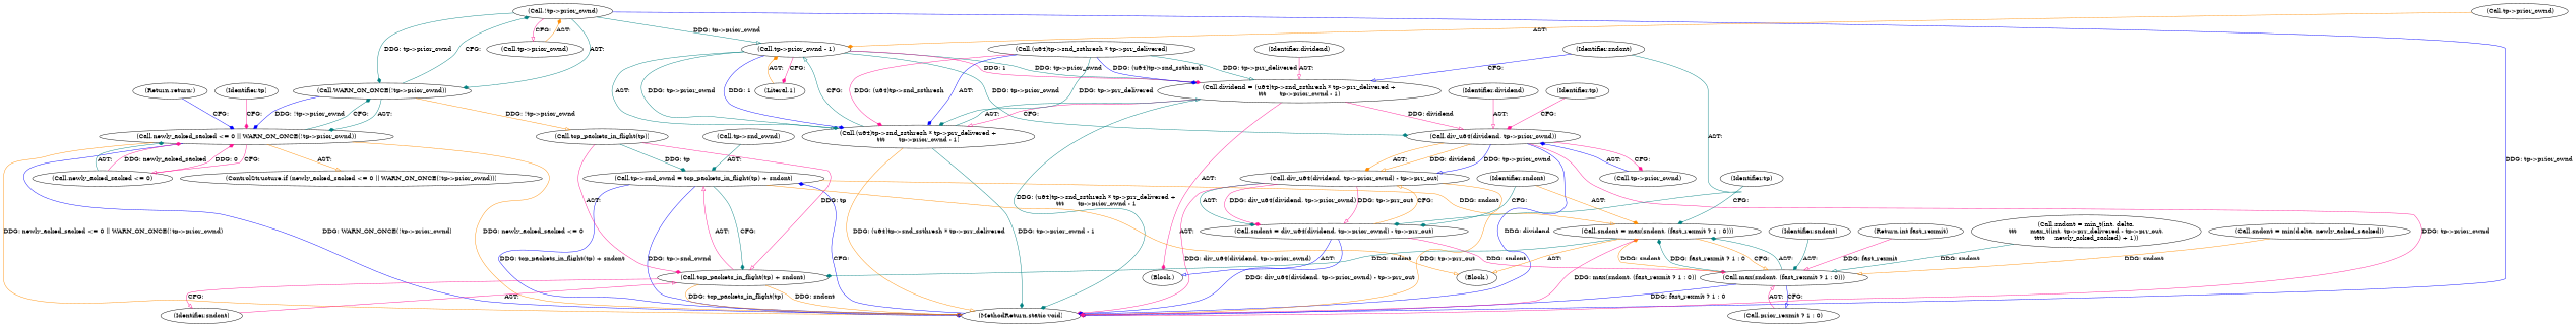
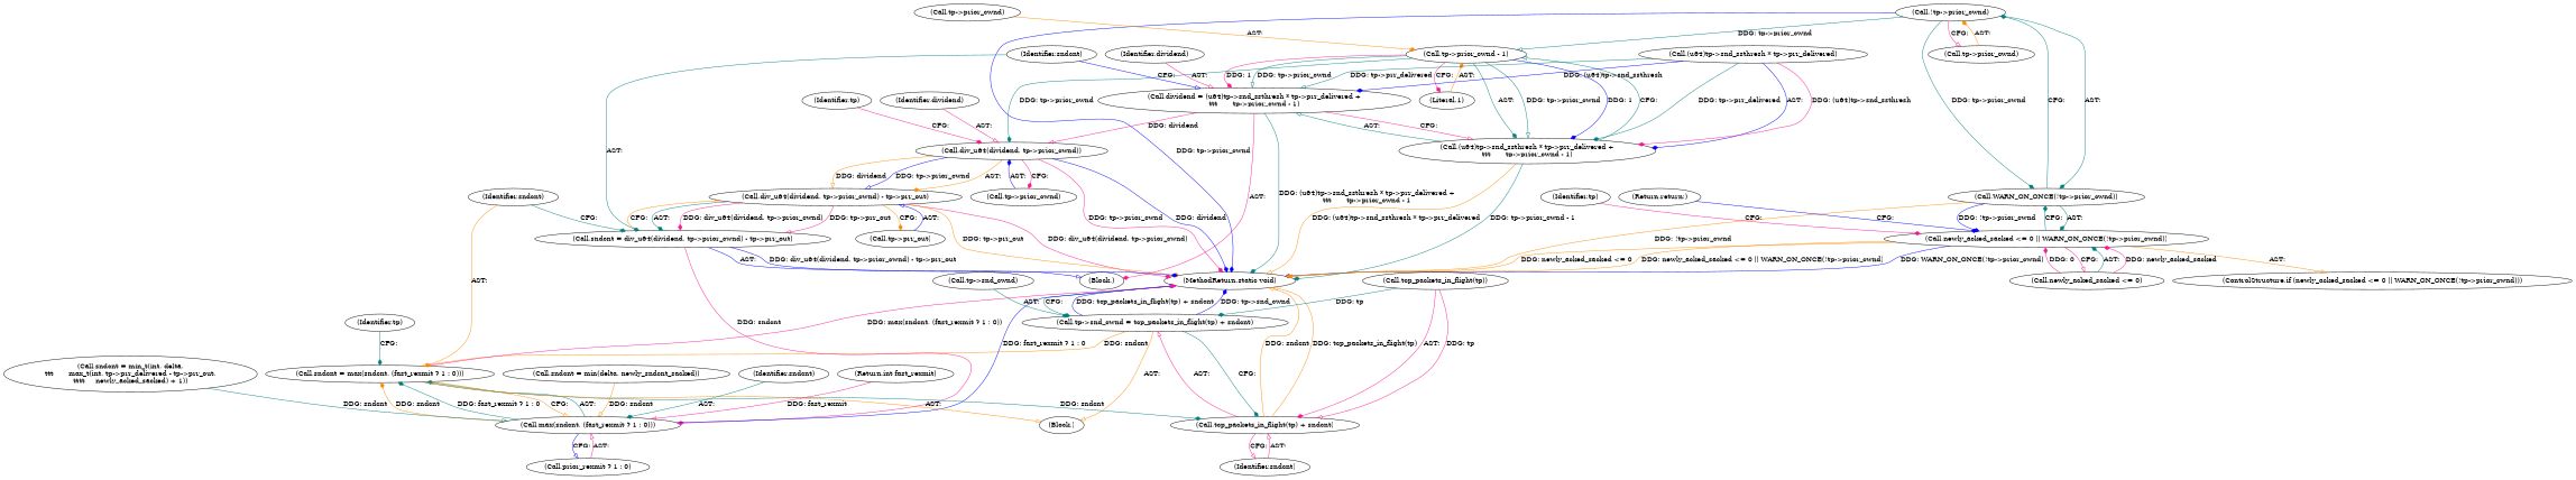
  digraph {
    edge [arrowhead=diamond color=teal]
    n1 [label="(Call,!tp->prior_cwnd)"]
    n2 [label="(Call,WARN_ON_ONCE(!tp->prior_cwnd))"]
    n3 [label="(Call,tp->prior_cwnd - 1)"]
    n4 [label="(MethodReturn,static void)"]
    n5 [label="(Call,tp->prior_cwnd)"]
    n6 [label="(Call,newly_acked_sacked <= 0 || WARN_ON_ONCE(!tp->prior_cwnd))"]
    n7 [label="(Call,dividend = (u64)tp->snd_ssthresh * tp->prr_delivered +\n\t\t\t       tp->prior_cwnd - 1)"]
    n8 [label="(Call,div_u64(dividend, tp->prior_cwnd))"]
    n9 [label="(Call,(u64)tp->snd_ssthresh * tp->prr_delivered +\n\t\t\t       tp->prior_cwnd - 1)"]
    n10 [label="(Literal,1)"]
    n11 [label="(Call,tp->snd_cwnd = tcp_packets_in_flight(tp) + sndcnt)"]
    n12 [label="(Call,newly_acked_sacked <= 0)"]
    n13 [label="(ControlStructure,if (newly_acked_sacked <= 0 || WARN_ON_ONCE(!tp->prior_cwnd)))"]
    n14 [label="(Block,)"]
    n15 [label="(Call,div_u64(dividend, tp->prior_cwnd) - tp->prr_out)"]
    n16 [label="(Call,tp->prior_cwnd)"]
    n17 [label="(Call,sndcnt = div_u64(dividend, tp->prior_cwnd) - tp->prr_out)"]
+   n18 [label="(Call,tp->prr_out)"]
    n19 [label="(Call,max(sndcnt, (fast_rexmit ? 1 : 0)))"]
    n20 [label="(Call,sndcnt = max(sndcnt, (fast_rexmit ? 1 : 0)))"]
    n21 [label="(Call,prior_rexmit ? 1 : 0)"]
    n22 [label="(Call,tcp_packets_in_flight(tp) + sndcnt)"]
    n23 [label="(Block,)"]
    n24 [label="(Identifier,sndcnt)"]
    n25 [label="(Call,(u64)tp->snd_ssthresh * tp->prr_delivered)"]
    n26 [label="(Call,sndcnt = min_t(int, delta,\n\t\t\t       max_t(int, tp->prr_delivered - tp->prr_out,\n\t\t\t\t     newly_acked_sacked) + 1))"]
    n27 [label="(Identifier,dividend)"]
    n28 [label="(Identifier,tp)"]
    n29 [label="(Call,tcp_packets_in_flight(tp))"]
-   n30 [label="(Call,sndcnt = min(delta, newly_acked_sacked))"]
+   n30 [label="(Call,sndcnt = min(delta, newly_sndcnt_sacked))"]
    n31 [label="(Identifier,sndcnt)"]
    n32 [label="(Return,return;)"]
    n33 [label="(Identifier,dividend)"]
    n34 [label="(Identifier,sndcnt)"]
    n35 [label="(Return,int fast_rexmit)"]
    n36 [label="(Identifier,tp)"]
    n37 [label="(Identifier,tp)"]
    n38 [label="(Call,tp->prior_cwnd)"]
    n39 [label="(Call,tp->snd_cwnd)"]
    n40 [label="(Identifier,sndcnt)"]
    n1 -> n2 [label="AST: "]
    n1 -> n2 [label="DDG: tp->prior_cwnd"]
    n1 -> n3 [arrowhead=onormal label="DDG: tp->prior_cwnd"]
    n1 -> n4 [color=blue label="DDG: tp->prior_cwnd"]
    n1 -> n5 [arrowhead=onormal color=deeppink label="CFG: "]
    n2 -> n1 [label="CFG: "]
-   n2 -> n29 [arrowhead=onormal color=darkorange label="DDG: !tp->prior_cwnd"]
+   n2 -> n4 [arrowhead=onormal color=darkorange label="DDG: !tp->prior_cwnd"]
    n2 -> n6 [label="AST: "]
    n2 -> n6 [color=blue label="DDG: !tp->prior_cwnd"]
    n3 -> n7 [arrowhead=onormal label="DDG: tp->prior_cwnd"]
    n3 -> n7 [color=deeppink label="DDG: 1"]
    n3 -> n8 [label="DDG: tp->prior_cwnd"]
    n3 -> n9 [label="AST: "]
    n3 -> n9 [arrowhead=onormal label="DDG: tp->prior_cwnd"]
    n3 -> n9 [color=blue label="DDG: 1"]
    n3 -> n10 [color=deeppink label="CFG: "]
-   n4 -> n11 [color=blue label="CFG: "]
+   n4 -> n11 [label="CFG: "]
    n5 -> n1 [color=darkorange label="AST: "]
    n6 -> n2 [label="CFG: "]
    n6 -> n4 [color=blue label="DDG: WARN_ON_ONCE(!tp->prior_cwnd)"]
    n6 -> n4 [arrowhead=onormal color=darkorange label="DDG: newly_acked_sacked <= 0"]
    n6 -> n4 [color=darkorange label="DDG: newly_acked_sacked <= 0 || WARN_ON_ONCE(!tp->prior_cwnd)"]
    n6 -> n12 [arrowhead=onormal color=deeppink label="CFG: "]
    n6 -> n13 [arrowhead=onormal color=darkorange label="AST: "]
    n7 -> n4 [label="DDG: (u64)tp->snd_ssthresh * tp->prr_delivered +\n\t\t\t       tp->prior_cwnd - 1"]
    n7 -> n8 [arrowhead=onormal color=deeppink label="DDG: dividend"]
    n7 -> n9 [arrowhead=onormal color=deeppink label="CFG: "]
    n7 -> n14 [color=deeppink label="AST: "]
    n8 -> n4 [color=blue label="DDG: dividend"]
    n8 -> n4 [color=deeppink label="DDG: tp->prior_cwnd"]
    n8 -> n15 [color=darkorange label="AST: "]
    n8 -> n15 [arrowhead=onormal color=darkorange label="DDG: dividend"]
    n8 -> n15 [arrowhead=onormal color=blue label="DDG: tp->prior_cwnd"]
    n8 -> n16 [color=deeppink label="CFG: "]
    n9 -> n3 [arrowhead=onormal label="CFG: "]
    n9 -> n4 [label="DDG: tp->prior_cwnd - 1"]
    n9 -> n4 [arrowhead=onormal color=darkorange label="DDG: (u64)tp->snd_ssthresh * tp->prr_delivered"]
    n9 -> n7 [arrowhead=onormal label="AST: "]
    n10 -> n3 [color=darkorange label="AST: "]
    n11 -> n4 [arrowhead=onormal color=blue label="DDG: tcp_packets_in_flight(tp) + sndcnt"]
    n11 -> n4 [color=blue label="DDG: tp->snd_cwnd"]
    n11 -> n20 [arrowhead=onormal color=darkorange label="DDG: sndcnt"]
    n11 -> n22 [label="CFG: "]
    n11 -> n23 [arrowhead=onormal color=darkorange label="AST: "]
    n12 -> n6 [label="AST: "]
    n12 -> n6 [color=deeppink label="DDG: newly_acked_sacked"]
    n12 -> n6 [color=deeppink label="DDG: 0"]
    n15 -> n4 [color=deeppink label="DDG: div_u64(dividend, tp->prior_cwnd)"]
    n15 -> n4 [color=darkorange label="DDG: tp->prr_out"]
    n15 -> n17 [label="AST: "]
    n15 -> n17 [color=deeppink label="DDG: div_u64(dividend, tp->prior_cwnd)"]
    n15 -> n17 [arrowhead=onormal color=deeppink label="DDG: tp->prr_out"]
+   n15 -> n18 [color=darkorange label="CFG: "]
    n16 -> n8 [color=blue label="AST: "]
    n17 -> n4 [color=blue label="DDG: div_u64(dividend, tp->prior_cwnd) - tp->prr_out"]
    n17 -> n14 [arrowhead=onormal color=blue label="AST: "]
    n17 -> n15 [arrowhead=onormal color=darkorange label="CFG: "]
    n17 -> n19 [color=deeppink label="DDG: sndcnt"]
+   n18 -> n15 [arrowhead=onormal color=blue label="AST: "]
    n19 -> n4 [arrowhead=onormal color=blue label="DDG: fast_rexmit ? 1 : 0"]
    n19 -> n20 [label="AST: "]
    n19 -> n20 [color=darkorange label="DDG: sndcnt"]
    n19 -> n20 [label="DDG: fast_rexmit ? 1 : 0"]
    n19 -> n21 [arrowhead=onormal color=blue label="CFG: "]
    n20 -> n4 [color=deeppink label="DDG: max(sndcnt, (fast_rexmit ? 1 : 0))"]
    n20 -> n19 [arrowhead=onormal color=darkorange label="CFG: "]
    n20 -> n22 [label="DDG: sndcnt"]
    n20 -> n23 [arrowhead=onormal color=darkorange label="AST: "]
    n21 -> n19 [arrowhead=onormal color=deeppink label="AST: "]
    n22 -> n4 [arrowhead=onormal color=darkorange label="DDG: sndcnt"]
    n22 -> n4 [arrowhead=onormal color=darkorange label="DDG: tcp_packets_in_flight(tp)"]
    n22 -> n11 [arrowhead=onormal color=deeppink label="AST: "]
    n22 -> n24 [arrowhead=onormal color=deeppink label="CFG: "]
    n24 -> n22 [arrowhead=onormal color=deeppink label="AST: "]
    n25 -> n7 [color=blue label="DDG: (u64)tp->snd_ssthresh"]
    n25 -> n7 [arrowhead=onormal label="DDG: tp->prr_delivered"]
    n25 -> n9 [color=blue label="AST: "]
    n25 -> n9 [color=deeppink label="DDG: (u64)tp->snd_ssthresh"]
    n25 -> n9 [label="DDG: tp->prr_delivered"]
    n26 -> n19 [arrowhead=onormal label="DDG: sndcnt"]
    n27 -> n7 [arrowhead=onormal color=deeppink label="AST: "]
    n28 -> n6 [color=deeppink label="CFG: "]
    n29 -> n11 [label="DDG: tp"]
    n29 -> n22 [color=deeppink label="AST: "]
    n29 -> n22 [arrowhead=onormal color=deeppink label="DDG: tp"]
    n30 -> n19 [arrowhead=onormal color=darkorange label="DDG: sndcnt"]
    n31 -> n7 [arrowhead=onormal color=blue label="CFG: "]
    n31 -> n17 [label="AST: "]
    n32 -> n6 [color=blue label="CFG: "]
    n33 -> n8 [arrowhead=onormal color=deeppink label="AST: "]
    n34 -> n19 [label="AST: "]
    n35 -> n19 [arrowhead=onormal color=deeppink label="DDG: fast_rexmit"]
    n36 -> n8 [color=deeppink label="CFG: "]
    n37 -> n20 [label="CFG: "]
    n38 -> n3 [color=darkorange label="AST: "]
    n39 -> n11 [label="AST: "]
    n40 -> n17 [label="CFG: "]
    n40 -> n20 [color=darkorange label="AST: "]
  }
